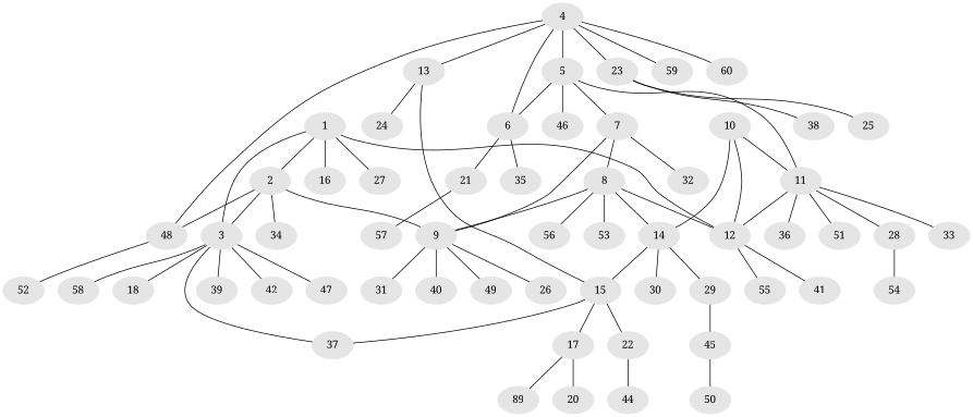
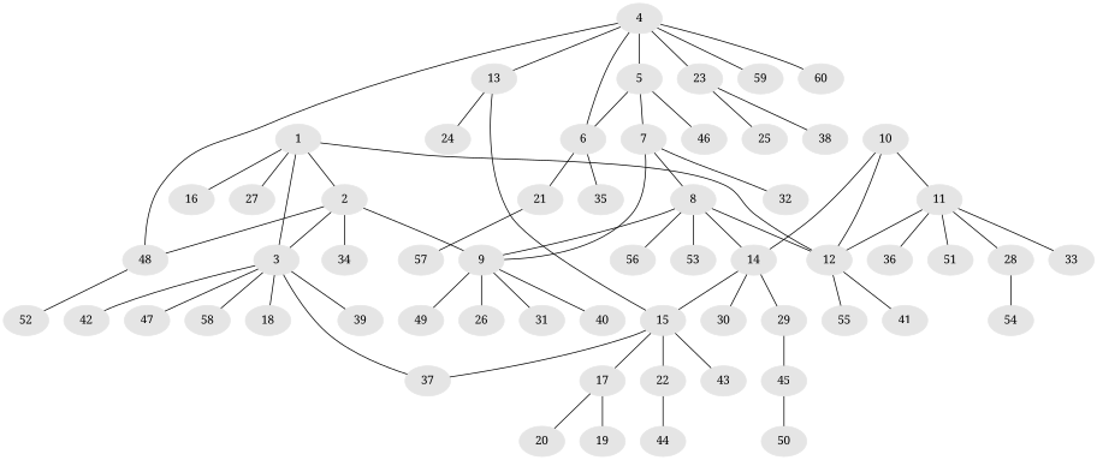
  graph {
    fontname="Noto Serif"
    node [color=gray90 fontname="Noto Serif" style=filled]
    edge [fontname="Noto Serif"]
    1
    2
    3
    12
    16
    27
    9
    34
    48
    18
    37
    39
    42
    47
    58
    41
    55
    26
    31
    40
    49
    13
    15
    24
    52
    5
    6
    7
    11
    46
    4
    23
    59
    60
    21
    35
    25
    38
    8
    32
    28
    33
    36
    51
    57
    14
    53
    56
    29
    30
    10
    54
    17
    22
+   43
    45
-   19 [label=89]
+   19
    20
    44
    50
    1 -- 2
    1 -- 3
    1 -- 12
    1 -- 16
    1 -- 27
    2 -- 3
    2 -- 9
    2 -- 34
    2 -- 48
    3 -- 18
    3 -- 37
    3 -- 39
    3 -- 42
    3 -- 47
    3 -- 58
    12 -- 41
    12 -- 55
    9 -- 26
    9 -- 31
    9 -- 40
    9 -- 49
    48 -- 52
    13 -- 15
    13 -- 24
    15 -- 37
    15 -- 17
    15 -- 22
+   15 -- 43
    5 -- 6
    5 -- 7
-   5 -- 11
    5 -- 46
    6 -- 21
    6 -- 35
    7 -- 9
    7 -- 8
    7 -- 32
    11 -- 12
    11 -- 28
    11 -- 33
    11 -- 36
    11 -- 51
    4 -- 48
    4 -- 13
    4 -- 5
    4 -- 6
    4 -- 23
    4 -- 59
    4 -- 60
    23 -- 25
    23 -- 38
    21 -- 57
    8 -- 12
    8 -- 9
    8 -- 14
    8 -- 53
    8 -- 56
    28 -- 54
    14 -- 15
    14 -- 29
    14 -- 30
    29 -- 45
    10 -- 12
    10 -- 11
    10 -- 14
    17 -- 19
    17 -- 20
    22 -- 44
    45 -- 50
  }
